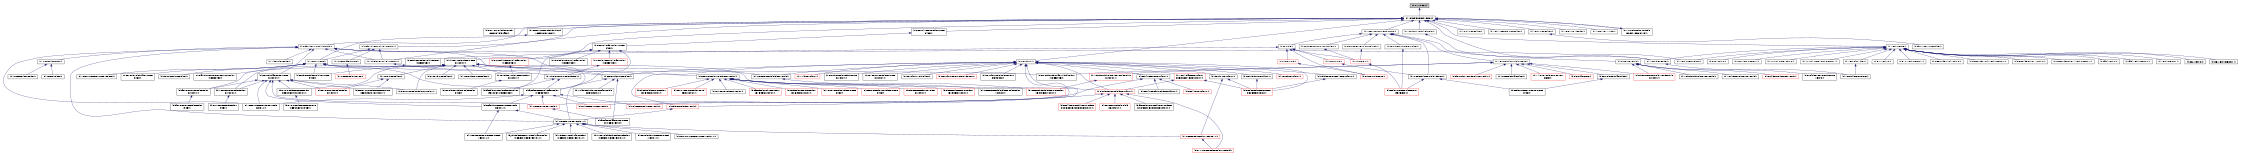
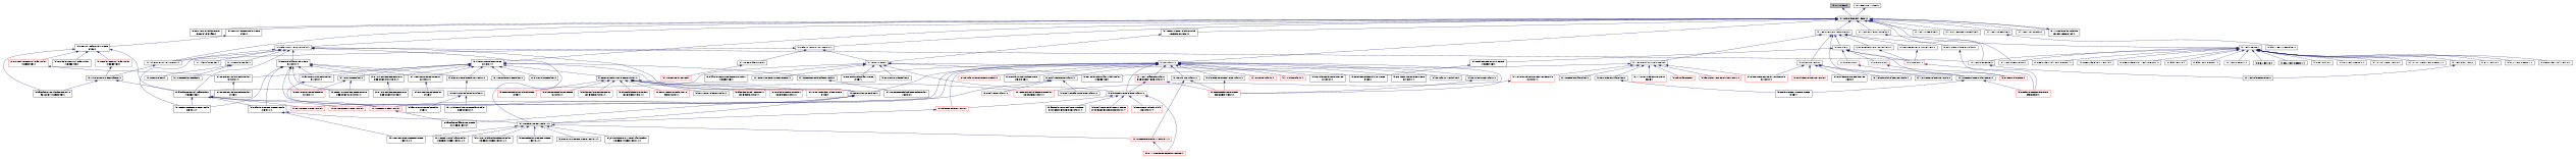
  digraph {
    node [color=black fillcolor=white fontname=Helvetica fontsize=10 shape=record style=filled]
    edge [color=midnightblue dir=back fontname=Helvetica fontsize=10 labelfontname=Helvetica labelfontsize=10 style=solid]
    n1 [fillcolor=grey75 fontcolor=black height=0.2 label="itkIsNumber.h" width=0.4]
    n2 [height=0.2 label="itkVariableLengthVector.h" width=0.4]
    n3 [height=0.2 label="itkConvertVariableLength\lVectorPixelBuffer.h" width=0.4]
    n4 [height=0.2 label="itkDefaultConvertPixelTraits.h" width=0.4]
    n5 [height=0.2 label="itkNthElementPixelAccessor.h" width=0.4]
    n6 [height=0.2 label="itkDefaultVectorPixelAccessor.h" width=0.4]
    n7 [height=0.2 label="itkLinearInterpolateImage\lFunction.h" width=0.4]
    n8 [height=0.2 label="itkMaskImageFilter.h" width=0.4]
    n9 [height=0.2 label="itkMaskNegatedImageFilter.h" width=0.4]
    n10 [height=0.2 label="itkMeanImageFilter.h" width=0.4]
    n11 [height=0.2 label="itkMeasurementVectorTraits.h" width=0.4]
    n12 [height=0.2 label="itkMeshConvertPixelTraits.h" width=0.4]
    n13 [height=0.2 label="itkMeshIOBase.h" width=0.4]
    n14 [height=0.2 label="itkMeshIOTestHelper.h" width=0.4]
    n15 [height=0.2 label="itkMetaArrayReader.h" width=0.4]
    n16 [height=0.2 label="itkMetaArrayWriter.h" width=0.4]
    n17 [height=0.2 label="itkNumericTraitsVariable\lLengthVectorPixel.h" width=0.4]
    n18 [height=0.2 label="itkRecursiveSeparableImage\lFilter.h" width=0.4]
    n19 [height=0.2 label="itkTransform.h" width=0.4]
    n20 [height=0.2 label="itkVectorImageNeighborhood\lAccessorFunctor.h" width=0.4]
    n21 [height=0.2 label="itkCentralDifferenceImage\lFunction.h" width=0.4]
    n22 [height=0.2 label="itkImageToImageMetricv4.h" width=0.4]
    n23 [height=0.2 label="itkVectorImageToImageMetric\lTraitsv4.h" width=0.4]
    n24 [height=0.2 label="itkGradientRecursiveGaussian\lImageFilter.h" width=0.4]
    n25 [height=0.2 label="itkImageFileReader.h" width=0.4]
    n26 [height=0.2 label="itkMeshFileReader.h" width=0.4]
    n27 [height=0.2 label="itkResampleImageFilter.h" width=0.4]
    n28 [height=0.2 label="itkVideoFileReader.h" width=0.4]
    n29 [height=0.2 label="itkNthElementImageAdaptor.h" width=0.4]
    n30 [height=0.2 label="itkImageBufferRange.h" width=0.4]
    n31 [height=0.2 label="itkVectorImage.h" width=0.4]
    n32 [height=0.2 label="itkDemonsRegistrationFunction.h" width=0.4]
    n33 [height=0.2 label="itkGPUDemonsRegistration\lFunction.h" width=0.4]
    n34 [height=0.2 label="itkMeanSquareRegistration\lFunction.h" width=0.4]
    n35 [height=0.2 label="itkSymmetricForcesDemons\lRegistrationFunction.h" width=0.4]
    n36 [height=0.2 label="itkExpandImageFilter.h" width=0.4]
    n37 [height=0.2 label="itkImageToSpatialObjectMetric.h" width=0.4]
    n38 [height=0.2 label="itkInterpolateImageFilter.h" width=0.4]
    n39 [height=0.2 label="itkLevelSetMotionRegistration\lFunction.h" width=0.4]
    n40 [height=0.2 label="itkSegmentationLevelSetFunction.h" width=0.4]
    n41 [height=0.2 label="itkWarpImageFilter.h" width=0.4]
    n42 [height=0.2 label="itkGPUMeanImageFilter.h" width=0.4]
    n43 [height=0.2 label="itkDenseFrequencyContainer2.h" width=0.4]
    n44 [height=0.2 label="itkDistanceMetric.h" width=0.4]
    n45 [height=0.2 label="itkImageToListSampleAdaptor.h" width=0.4]
    n46 [height=0.2 label="itkMembershipFunctionBase.h" width=0.4]
    n47 [height=0.2 label="itkSample.h" width=0.4]
    n48 [height=0.2 label="itkSampleToHistogramFilter.h" width=0.4]
    n49 [height=0.2 label="itkSparseFrequencyContainer2.h" width=0.4]
    n50 [height=0.2 label="itkBYUMeshIO.h" width=0.4]
    n51 [height=0.2 label="itkBYUMeshIOFactory.h" width=0.4]
    n52 [height=0.2 label="itkFreeSurferAsciiMeshIO.h" width=0.4]
    n53 [height=0.2 label="itkFreeSurferAsciiMeshIOFactory.h" width=0.4]
    n54 [height=0.2 label="itkFreeSurferBinaryMeshIO.h" width=0.4]
    n55 [height=0.2 label="itkFreeSurferBinaryMeshIOFactory.h" width=0.4]
    n56 [height=0.2 label="itkGiftiMeshIO.h" width=0.4]
    n57 [height=0.2 label="itkGiftiMeshIOFactory.h" width=0.4]
    n58 [height=0.2 label="itkMeshFileWriter.h" width=0.4]
    n59 [height=0.2 label="itkMeshIOFactory.h" width=0.4]
    n60 [height=0.2 label="itkOBJMeshIO.h" width=0.4]
    n61 [height=0.2 label="itkOBJMeshIOFactory.h" width=0.4]
    n62 [height=0.2 label="itkOFFMeshIO.h" width=0.4]
    n63 [height=0.2 label="itkOFFMeshIOFactory.h" width=0.4]
    n64 [height=0.2 label="itkVTKPolyDataMeshIO.h" width=0.4]
    n65 [height=0.2 label="itkVTKPolyDataMeshIOFactory.h" width=0.4]
    n66 [height=0.2 label="itkRecursiveGaussianImage\lFilter.h" width=0.4]
    n67 [color=red height=0.2 label="itkPointSetToImageMetric.h" width=0.4]
    n68 [color=red height=0.2 label="itkPointSetToPointSetMetric.h" width=0.4]
    n69 [color=red height=0.2 label="itkDisplacementFieldTransform.h" width=0.4]
    n70 [color=red height=0.2 label="itkObjectToObjectMetric.h" width=0.4]
    n71 [height=0.2 label="itkBSplineBaseTransform.h" width=0.4]
    n72 [height=0.2 label="itkIdentityTransform.h" width=0.4]
    n73 [color=red height=0.2 label="itkRegistrationParameter\lScalesEstimator.h" width=0.4]
    n74 [color=red height=0.2 label="itkKernelTransform.h" width=0.4]
    n75 [color=red height=0.2 label="itkMatrixOffsetTransform\lDPerspectiveTransform.h" width=0.4]
    n76 [color=red height=0.2 label="itkMultiTransform.h" width=0.4]
    n77 [height=0.2 label="itkPCAShapeSignedDistance\lFunction.h" width=0.4]
    n78 [height=0.2 label="itkRayCastInterpolateImage\lFunction.h" width=0.4]
    n79 [height=0.2 label="itkRigid3DPerspectiveTransform.h" width=0.4]
    n80 [height=0.2 label="itkTransformMeshFilter.h" width=0.4]
    n81 [color=red height=0.2 label="itkTransformParametersAdaptor.h" width=0.4]
    n82 [height=0.2 label="itkTransformToDisplacement\lFieldFilter.h" width=0.4]
    n83 [height=0.2 label="itkTranslationTransform.h" width=0.4]
    n84 [height=0.2 label="itkDefaultImageToImageMetric\lTraitsv4.h" width=0.4]
    n85 [color=red height=0.2 label="itkESMDemonsRegistration\lFunction.h" width=0.4]
    n86 [height=0.2 label="itkFastSymmetricForcesDemons\lRegistrationFunction.h" width=0.4]
    n87 [color=red height=0.2 label="itkImageToImageMetric.h" width=0.4]
    n88 [height=0.2 label="itkMeanSquaresImageToImage\lMetricv4.h" width=0.4]
    n89 [height=0.2 label="itkANTSNeighborhoodCorrelation\lImageToImageMetricv4.h" width=0.4]
    n90 [height=0.2 label="itkCorrelationImageToImage\lMetricv4.h" width=0.4]
    n91 [height=0.2 label="itkDemonsImageToImageMetricv4.h" width=0.4]
    n92 [color=red height=0.2 label="itkImageRegistrationMethodv4.h" width=0.4]
    n93 [height=0.2 label="itkJointHistogramMutualInformation\lImageToImageMetricv4.h" width=0.4]
    n94 [height=0.2 label="itkMattesMutualInformation\lImageToImageMetricv4.h" width=0.4]
    n95 [height=0.2 label="itkIOTestHelper.h" width=0.4]
    n96 [height=0.2 label="itkImageSeriesReader.h" width=0.4]
    n97 [height=0.2 label="itkMeshFileTestHelper.h" width=0.4]
    n98 [height=0.2 label="itkMultiResolutionPDEDeformable\lRegistration.h" width=0.4]
    n99 [height=0.2 label="itkGradientDifferenceImage\lToImageMetric.h" width=0.4]
+   n100 [height=0.2 label="itkDemonsRegistrationFilter.h" width=0.4]
    n101 [height=0.2 label="itkGPUDemonsRegistration\lFilter.h" width=0.4]
    n102 [height=0.2 label="itkCurvatureRegistration\lFilter.h" width=0.4]
    n103 [height=0.2 label="itkSymmetricForcesDemons\lRegistrationFilter.h" width=0.4]
    n104 [color=red height=0.2 label="itkSyNImageRegistrationMethod.h" width=0.4]
    n105 [height=0.2 label="itkGradientMagnitudeRecursive\lGaussianImageFilter.h" width=0.4]
    n106 [color=red height=0.2 label="itkHessianRecursiveGaussian\lImageFilter.h" width=0.4]
    n107 [color=red height=0.2 label="itkImageRegionRange.h" width=0.4]
    n108 [height=0.2 label="itkBayesianClassifierImage\lFilter.h" width=0.4]
    n109 [height=0.2 label="itkBayesianClassifierInitialization\lImageFilter.h" width=0.4]
    n110 [height=0.2 label="itkComposeImageFilter.h" width=0.4]
    n111 [height=0.2 label="itkDiffusionTensor3DReconstruction\lImageFilter.h" width=0.4]
    n112 [height=0.2 label="itkPatchBasedDenoisingImage\lFilter.h" width=0.4]
    n113 [height=0.2 label="itkVectorImageToImageAdaptor.h" width=0.4]
    n114 [color=red height=0.2 label="itkBSplineSmoothingOnUpdate\lDisplacementFieldTransform.h" width=0.4]
    n115 [color=red height=0.2 label="itkConstantVelocityField\lTransform.h" width=0.4]
    n116 [height=0.2 label="itkGaussianSmoothingOnUpdate\lDisplacementFieldTransform.h" width=0.4]
    n117 [height=0.2 label="itkImageToSpatialObjectRegistration\lMethod.h" width=0.4]
    n118 [height=0.2 label="itkLevelSetMotionRegistration\lFilter.h" width=0.4]
    n119 [color=red height=0.2 label="itkCannySegmentationLevel\lSetFunction.h" width=0.4]
    n120 [height=0.2 label="itkCurvesLevelSetFunction.h" width=0.4]
    n121 [color=red height=0.2 label="itkGeodesicActiveContour\lLevelSetFunction.h" width=0.4]
    n122 [color=red height=0.2 label="itkLaplacianSegmentation\lLevelSetFunction.h" width=0.4]
    n123 [color=red height=0.2 label="itkNarrowBandLevelSetImage\lFilter.h" width=0.4]
    n124 [color=red height=0.2 label="itkSegmentationLevelSetImage\lFilter.h" width=0.4]
    n125 [color=red height=0.2 label="itkShapeDetectionLevelSet\lFunction.h" width=0.4]
    n126 [color=red height=0.2 label="itkShapePriorSegmentation\lLevelSetFunction.h" width=0.4]
    n127 [color=red height=0.2 label="itkThresholdSegmentation\lLevelSetFunction.h" width=0.4]
    n128 [color=red height=0.2 label="itkVectorThresholdSegmentation\lLevelSetFunction.h" width=0.4]
    n129 [color=red height=0.2 label="itkHistogram.h" width=0.4]
    n130 [color=red height=0.2 label="itkDistanceToCentroidMembership\lFunction.h" width=0.4]
    n131 [color=red height=0.2 label="itkEuclideanDistanceMetric.h" width=0.4]
    n132 [height=0.2 label="itkEuclideanSquareDistance\lMetric.h" width=0.4]
    n133 [height=0.2 label="itkMahalanobisDistanceMetric.h" width=0.4]
    n134 [height=0.2 label="itkManhattanDistanceMetric.h" width=0.4]
    n135 [color=red height=0.2 label="itkScalarImageToHistogram\lGenerator.h" width=0.4]
    n136 [height=0.2 label="itkScalarImageKmeansImage\lFilter.h" width=0.4]
    n137 [color=red height=0.2 label="itkClassifierBase.h" width=0.4]
    n138 [color=red height=0.2 label="itkGaussianMembershipFunction.h" width=0.4]
    n139 [height=0.2 label="itkImageClassifierFilter.h" width=0.4]
    n140 [color=red height=0.2 label="itkMahalanobisDistanceMembership\lFunction.h" width=0.4]
    n141 [color=red height=0.2 label="itkMixtureModelComponent\lBase.h" width=0.4]
    n142 [height=0.2 label="itkSampleClassifierFilter.h" width=0.4]
    n143 [color=red height=0.2 label="itkListSample.h" width=0.4]
    n144 [height=0.2 label="itkPatchBasedDenoisingBase\lImageFilter.h" width=0.4]
    n145 [color=red height=0.2 label="itkSubsample.h" width=0.4]
    n146 [color=red height=0.2 label="itkSubsamplerBase.h" width=0.4]
    n147 [height=0.2 label="itkLaplacianRecursiveGaussian\lImageFilter.h" width=0.4]
    n148 [color=red height=0.2 label="itkSmoothingRecursiveGaussian\lImageFilter.h" width=0.4]
    n149 [height=0.2 label="itkBSplineDeformableTransform.h" width=0.4]
    n150 [color=red height=0.2 label="itkBSplineTransform.h" width=0.4]
    n1 -> n2
    n2 -> n3
    n2 -> n4
    n2 -> n5
    n2 -> n6
    n2 -> n7
    n2 -> n8
    n2 -> n9
    n2 -> n10
    n2 -> n11
    n2 -> n12
    n2 -> n13
    n2 -> n14
    n2 -> n15
-   n2 -> n16
+   n16 -> n2
    n2 -> n17
    n2 -> n18
    n2 -> n19
    n2 -> n20
    n4 -> n5
    n4 -> n21
    n4 -> n22
    n4 -> n23
    n4 -> n24
    n4 -> n25
    n4 -> n26
    n4 -> n27
    n4 -> n28
    n5 -> n29
    n6 -> n5
    n6 -> n30
    n6 -> n31
    n7 -> n27
    n7 -> n32
    n7 -> n33
    n7 -> n34
    n7 -> n35
    n7 -> n36
    n7 -> n37
    n7 -> n38
    n7 -> n39
    n7 -> n40
    n7 -> n41
    n10 -> n42
    n11 -> n43
    n11 -> n44
    n11 -> n45
    n11 -> n46
    n11 -> n47
    n11 -> n48
    n11 -> n49
    n12 -> n26
    n13 -> n14
    n13 -> n26
    n13 -> n50
    n13 -> n51
    n13 -> n52
    n13 -> n53
    n13 -> n54
    n13 -> n55
    n13 -> n56
    n13 -> n57
    n13 -> n58
    n13 -> n59
    n13 -> n60
    n13 -> n61
    n13 -> n62
    n13 -> n63
    n13 -> n64
    n13 -> n65
    n17 -> n2
    n18 -> n66
    n19 -> n27
    n19 -> n37
    n19 -> n67
    n19 -> n68
    n19 -> n69
    n19 -> n70
    n19 -> n71
    n19 -> n72
    n19 -> n73
    n19 -> n74
    n19 -> n75
    n19 -> n76
    n19 -> n77
    n19 -> n78
    n19 -> n79
    n19 -> n80
    n19 -> n81
    n19 -> n82
    n19 -> n83
    n20 -> n31
    n21 -> n23
    n21 -> n32
    n21 -> n33
    n21 -> n34
    n21 -> n35
    n21 -> n84
    n21 -> n85
    n21 -> n86
    n21 -> n87
    n22 -> n88
    n22 -> n89
    n22 -> n90
    n22 -> n91
    n22 -> n92
    n22 -> n93
    n22 -> n94
    n24 -> n23
    n24 -> n67
    n24 -> n68
    n24 -> n84
    n24 -> n87
    n25 -> n95
    n25 -> n96
    n26 -> n97
    n27 -> n22
    n27 -> n98
    n27 -> n99
    n29 -> n24
    n29 -> n105
    n30 -> n107
    n31 -> n24
    n31 -> n69
    n31 -> n108
    n31 -> n109
    n31 -> n110
    n31 -> n111
    n31 -> n112
    n31 -> n113
+   n32 -> n100
    n33 -> n101
    n34 -> n102
    n35 -> n103
    n37 -> n117
    n39 -> n118
    n40 -> n119
    n40 -> n120
    n40 -> n121
    n40 -> n122
    n40 -> n123
    n40 -> n124
    n40 -> n125
    n40 -> n126
    n40 -> n127
    n40 -> n128
    n41 -> n85
    n41 -> n86
    n43 -> n129
    n44 -> n130
    n44 -> n131
    n44 -> n132
    n44 -> n133
    n44 -> n134
    n45 -> n135
    n45 -> n136
    n46 -> n109
    n46 -> n130
    n46 -> n137
    n46 -> n138
    n46 -> n139
    n46 -> n140
    n46 -> n141
    n46 -> n142
    n47 -> n129
    n47 -> n143
    n47 -> n144
    n47 -> n145
    n47 -> n146
    n48 -> n135
    n49 -> n129
    n58 -> n97
    n66 -> n24
    n66 -> n105
    n66 -> n106
    n66 -> n147
    n66 -> n148
    n69 -> n70
    n69 -> n104
    n69 -> n114
    n69 -> n115
    n69 -> n116
    n70 -> n22
    n71 -> n87
    n71 -> n149
    n71 -> n150
    n72 -> n73
    n72 -> n92
    n75 -> n69
    n75 -> n73
    n79 -> n73
    n83 -> n73
    n84 -> n22
    n84 -> n88
    n87 -> n99
    n92 -> n104
+   n100 -> n98
+   n100 -> n101
    n106 -> n29
    n129 -> n135
    n140 -> n128
    n142 -> n136
    n143 -> n45
    n144 -> n112
    n145 -> n146
    n148 -> n39
  }
